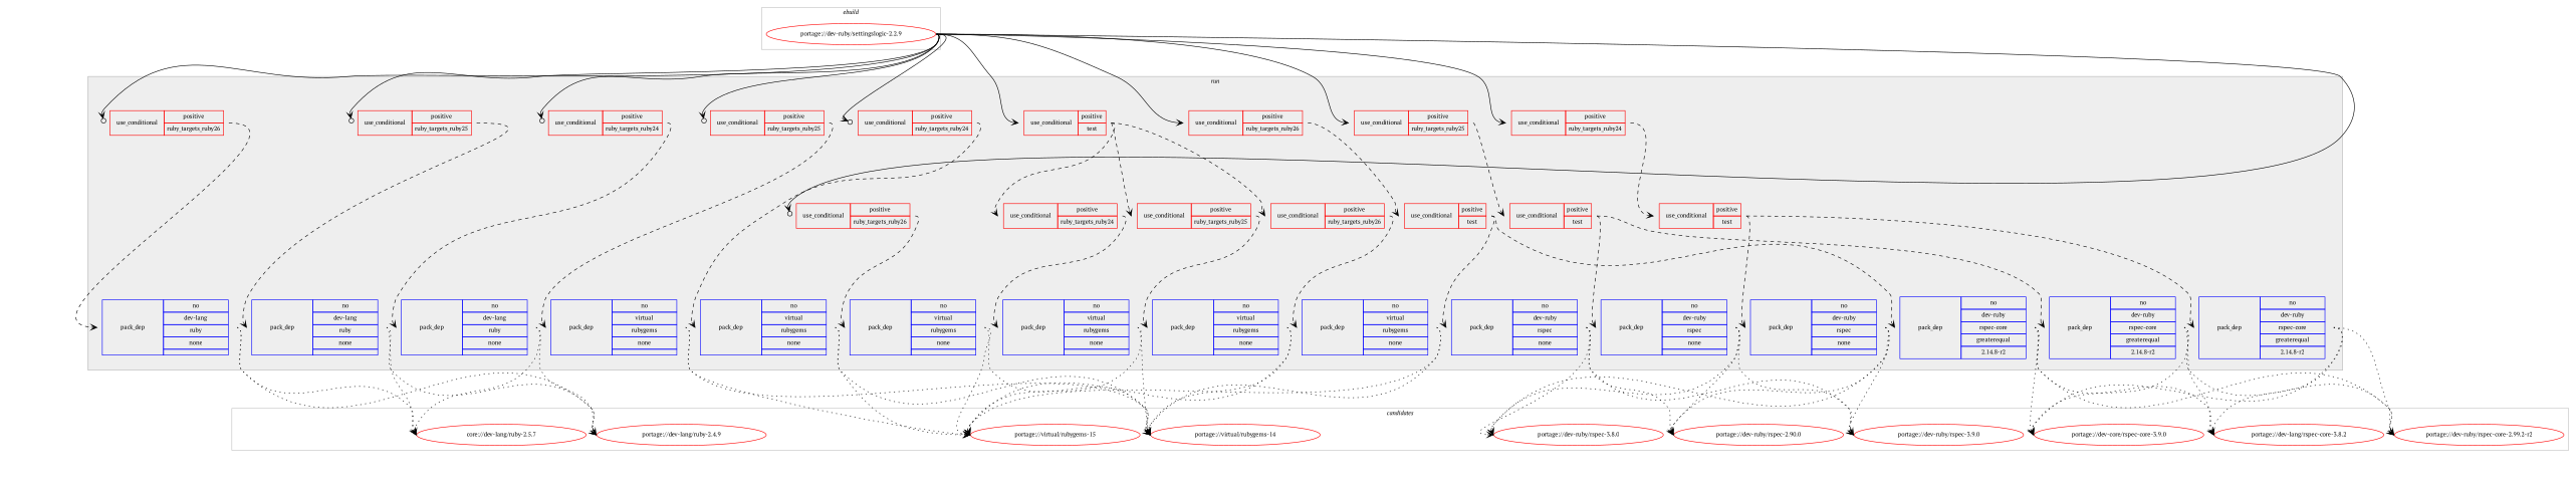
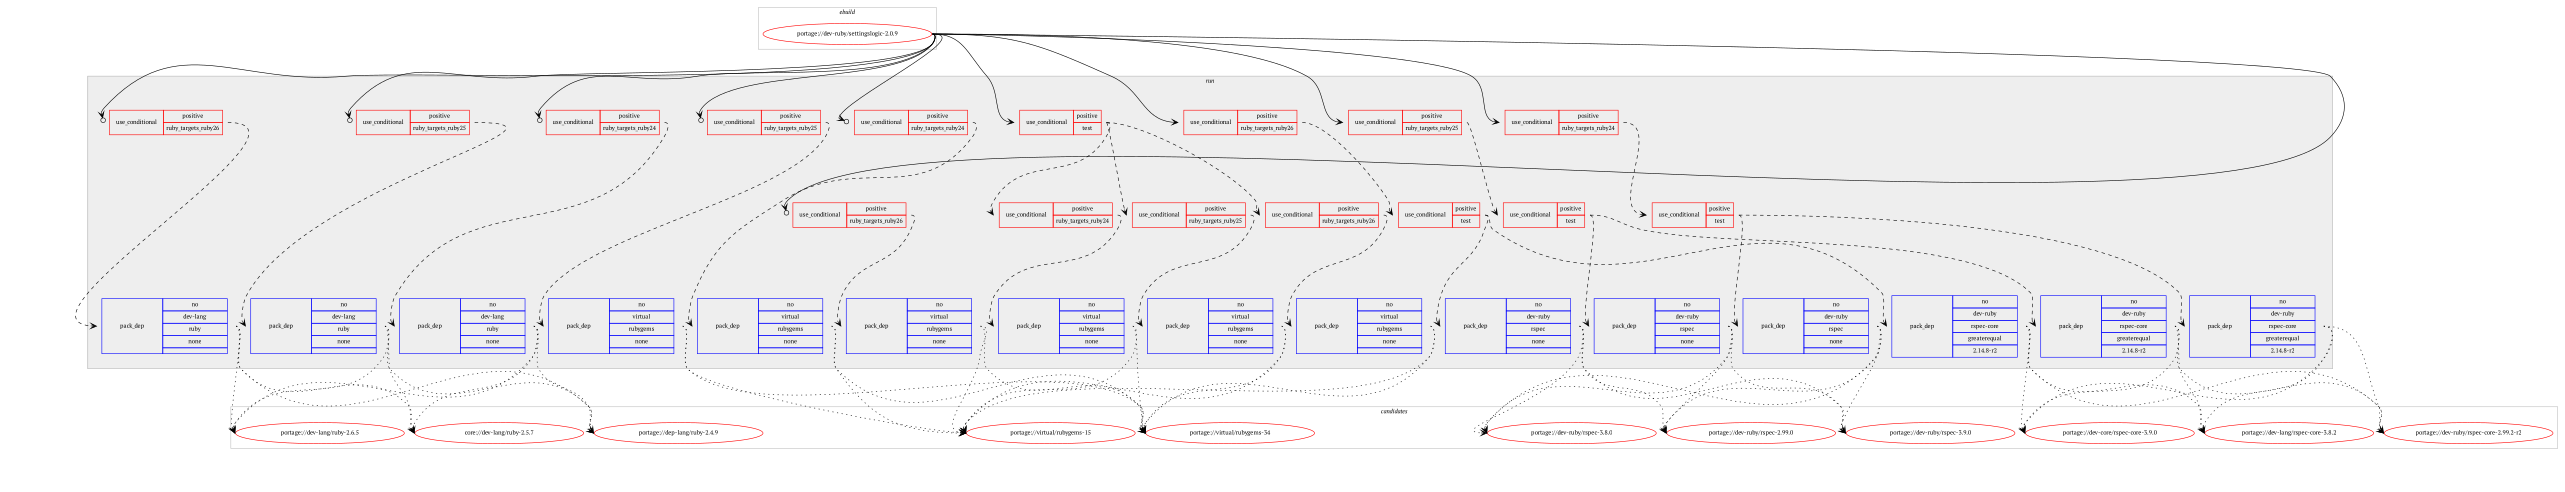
  digraph {
    compound=true
    concentrate=true
    fontname="PT Serif"
    fontsize=10
    newrank=true
    rankdir=TB
    ranksep=1.5
    node [color=red fontname="PT Serif" fontsize=10 shape=none]
    edge [arrowhead=vee fontname="PT Serif" headport=w style=dotted tailport=e weight=100]
-   n1 [label="portage://dev-ruby/settingslogic-2.2.9" width=4 shape=""]
+   n1 [label="portage://dev-ruby/settingslogic-2.0.9" width=4 shape=""]
    n2 [color=blue label=<<TABLE BORDER="0" CELLBORDER="1" CELLSPACING="0" CELLPADDING="4" WIDTH="220"><TR><TD ROWSPAN="6" CELLPADDING="30">pack_dep</TD></TR><TR><TD WIDTH="110">no</TD></TR><TR><TD>dev-ruby</TD></TR><TR><TD>rspec</TD></TR><TR><TD>none</TD></TR><TR><TD></TD></TR></TABLE>>]
    n3 [color=blue label=<<TABLE BORDER="0" CELLBORDER="1" CELLSPACING="0" CELLPADDING="4" WIDTH="220"><TR><TD ROWSPAN="6" CELLPADDING="30">pack_dep</TD></TR><TR><TD WIDTH="110">no</TD></TR><TR><TD>dev-ruby</TD></TR><TR><TD>rspec-core</TD></TR><TR><TD>greaterequal</TD></TR><TR><TD>2.14.8-r2</TD></TR></TABLE>>]
    n4 [label=<<TABLE BORDER="0" CELLBORDER="1" CELLSPACING="0" CELLPADDING="4"><TR><TD ROWSPAN="3" CELLPADDING="10">use_conditional</TD></TR><TR><TD>positive</TD></TR><TR><TD>test</TD></TR></TABLE>>]
    n5 [label=<<TABLE BORDER="0" CELLBORDER="1" CELLSPACING="0" CELLPADDING="4"><TR><TD ROWSPAN="3" CELLPADDING="10">use_conditional</TD></TR><TR><TD>positive</TD></TR><TR><TD>ruby_targets_ruby24</TD></TR></TABLE>>]
    n6 [color=blue label=<<TABLE BORDER="0" CELLBORDER="1" CELLSPACING="0" CELLPADDING="4" WIDTH="220"><TR><TD ROWSPAN="6" CELLPADDING="30">pack_dep</TD></TR><TR><TD WIDTH="110">no</TD></TR><TR><TD>dev-ruby</TD></TR><TR><TD>rspec</TD></TR><TR><TD>none</TD></TR><TR><TD></TD></TR></TABLE>>]
    n7 [color=blue label=<<TABLE BORDER="0" CELLBORDER="1" CELLSPACING="0" CELLPADDING="4" WIDTH="220"><TR><TD ROWSPAN="6" CELLPADDING="30">pack_dep</TD></TR><TR><TD WIDTH="110">no</TD></TR><TR><TD>dev-ruby</TD></TR><TR><TD>rspec-core</TD></TR><TR><TD>greaterequal</TD></TR><TR><TD>2.14.8-r2</TD></TR></TABLE>>]
    n8 [label=<<TABLE BORDER="0" CELLBORDER="1" CELLSPACING="0" CELLPADDING="4"><TR><TD ROWSPAN="3" CELLPADDING="10">use_conditional</TD></TR><TR><TD>positive</TD></TR><TR><TD>test</TD></TR></TABLE>>]
    n9 [label=<<TABLE BORDER="0" CELLBORDER="1" CELLSPACING="0" CELLPADDING="4"><TR><TD ROWSPAN="3" CELLPADDING="10">use_conditional</TD></TR><TR><TD>positive</TD></TR><TR><TD>ruby_targets_ruby25</TD></TR></TABLE>>]
    n10 [color=blue label=<<TABLE BORDER="0" CELLBORDER="1" CELLSPACING="0" CELLPADDING="4" WIDTH="220"><TR><TD ROWSPAN="6" CELLPADDING="30">pack_dep</TD></TR><TR><TD WIDTH="110">no</TD></TR><TR><TD>dev-ruby</TD></TR><TR><TD>rspec</TD></TR><TR><TD>none</TD></TR><TR><TD></TD></TR></TABLE>>]
    n11 [color=blue label=<<TABLE BORDER="0" CELLBORDER="1" CELLSPACING="0" CELLPADDING="4" WIDTH="220"><TR><TD ROWSPAN="6" CELLPADDING="30">pack_dep</TD></TR><TR><TD WIDTH="110">no</TD></TR><TR><TD>dev-ruby</TD></TR><TR><TD>rspec-core</TD></TR><TR><TD>greaterequal</TD></TR><TR><TD>2.14.8-r2</TD></TR></TABLE>>]
    n12 [label=<<TABLE BORDER="0" CELLBORDER="1" CELLSPACING="0" CELLPADDING="4"><TR><TD ROWSPAN="3" CELLPADDING="10">use_conditional</TD></TR><TR><TD>positive</TD></TR><TR><TD>test</TD></TR></TABLE>>]
    n13 [label=<<TABLE BORDER="0" CELLBORDER="1" CELLSPACING="0" CELLPADDING="4"><TR><TD ROWSPAN="3" CELLPADDING="10">use_conditional</TD></TR><TR><TD>positive</TD></TR><TR><TD>ruby_targets_ruby26</TD></TR></TABLE>>]
    n14 [color=blue label=<<TABLE BORDER="0" CELLBORDER="1" CELLSPACING="0" CELLPADDING="4" WIDTH="220"><TR><TD ROWSPAN="6" CELLPADDING="30">pack_dep</TD></TR><TR><TD WIDTH="110">no</TD></TR><TR><TD>virtual</TD></TR><TR><TD>rubygems</TD></TR><TR><TD>none</TD></TR><TR><TD></TD></TR></TABLE>>]
    n15 [label=<<TABLE BORDER="0" CELLBORDER="1" CELLSPACING="0" CELLPADDING="4"><TR><TD ROWSPAN="3" CELLPADDING="10">use_conditional</TD></TR><TR><TD>positive</TD></TR><TR><TD>ruby_targets_ruby24</TD></TR></TABLE>>]
    n16 [color=blue label=<<TABLE BORDER="0" CELLBORDER="1" CELLSPACING="0" CELLPADDING="4" WIDTH="220"><TR><TD ROWSPAN="6" CELLPADDING="30">pack_dep</TD></TR><TR><TD WIDTH="110">no</TD></TR><TR><TD>virtual</TD></TR><TR><TD>rubygems</TD></TR><TR><TD>none</TD></TR><TR><TD></TD></TR></TABLE>>]
    n17 [label=<<TABLE BORDER="0" CELLBORDER="1" CELLSPACING="0" CELLPADDING="4"><TR><TD ROWSPAN="3" CELLPADDING="10">use_conditional</TD></TR><TR><TD>positive</TD></TR><TR><TD>ruby_targets_ruby25</TD></TR></TABLE>>]
    n18 [color=blue label=<<TABLE BORDER="0" CELLBORDER="1" CELLSPACING="0" CELLPADDING="4" WIDTH="220"><TR><TD ROWSPAN="6" CELLPADDING="30">pack_dep</TD></TR><TR><TD WIDTH="110">no</TD></TR><TR><TD>virtual</TD></TR><TR><TD>rubygems</TD></TR><TR><TD>none</TD></TR><TR><TD></TD></TR></TABLE>>]
    n19 [label=<<TABLE BORDER="0" CELLBORDER="1" CELLSPACING="0" CELLPADDING="4"><TR><TD ROWSPAN="3" CELLPADDING="10">use_conditional</TD></TR><TR><TD>positive</TD></TR><TR><TD>ruby_targets_ruby26</TD></TR></TABLE>>]
    n20 [label=<<TABLE BORDER="0" CELLBORDER="1" CELLSPACING="0" CELLPADDING="4"><TR><TD ROWSPAN="3" CELLPADDING="10">use_conditional</TD></TR><TR><TD>positive</TD></TR><TR><TD>test</TD></TR></TABLE>>]
    n21 [color=blue label=<<TABLE BORDER="0" CELLBORDER="1" CELLSPACING="0" CELLPADDING="4" WIDTH="220"><TR><TD ROWSPAN="6" CELLPADDING="30">pack_dep</TD></TR><TR><TD WIDTH="110">no</TD></TR><TR><TD>virtual</TD></TR><TR><TD>rubygems</TD></TR><TR><TD>none</TD></TR><TR><TD></TD></TR></TABLE>>]
    n22 [label=<<TABLE BORDER="0" CELLBORDER="1" CELLSPACING="0" CELLPADDING="4"><TR><TD ROWSPAN="3" CELLPADDING="10">use_conditional</TD></TR><TR><TD>positive</TD></TR><TR><TD>ruby_targets_ruby24</TD></TR></TABLE>>]
    n23 [color=blue label=<<TABLE BORDER="0" CELLBORDER="1" CELLSPACING="0" CELLPADDING="4" WIDTH="220"><TR><TD ROWSPAN="6" CELLPADDING="30">pack_dep</TD></TR><TR><TD WIDTH="110">no</TD></TR><TR><TD>dev-lang</TD></TR><TR><TD>ruby</TD></TR><TR><TD>none</TD></TR><TR><TD></TD></TR></TABLE>>]
    n24 [label=<<TABLE BORDER="0" CELLBORDER="1" CELLSPACING="0" CELLPADDING="4"><TR><TD ROWSPAN="3" CELLPADDING="10">use_conditional</TD></TR><TR><TD>positive</TD></TR><TR><TD>ruby_targets_ruby24</TD></TR></TABLE>>]
    n25 [color=blue label=<<TABLE BORDER="0" CELLBORDER="1" CELLSPACING="0" CELLPADDING="4" WIDTH="220"><TR><TD ROWSPAN="6" CELLPADDING="30">pack_dep</TD></TR><TR><TD WIDTH="110">no</TD></TR><TR><TD>dev-lang</TD></TR><TR><TD>ruby</TD></TR><TR><TD>none</TD></TR><TR><TD></TD></TR></TABLE>>]
    n26 [label=<<TABLE BORDER="0" CELLBORDER="1" CELLSPACING="0" CELLPADDING="4"><TR><TD ROWSPAN="3" CELLPADDING="10">use_conditional</TD></TR><TR><TD>positive</TD></TR><TR><TD>ruby_targets_ruby25</TD></TR></TABLE>>]
    n27 [color=blue label=<<TABLE BORDER="0" CELLBORDER="1" CELLSPACING="0" CELLPADDING="4" WIDTH="220"><TR><TD ROWSPAN="6" CELLPADDING="30">pack_dep</TD></TR><TR><TD WIDTH="110">no</TD></TR><TR><TD>virtual</TD></TR><TR><TD>rubygems</TD></TR><TR><TD>none</TD></TR><TR><TD></TD></TR></TABLE>>]
    n28 [label=<<TABLE BORDER="0" CELLBORDER="1" CELLSPACING="0" CELLPADDING="4"><TR><TD ROWSPAN="3" CELLPADDING="10">use_conditional</TD></TR><TR><TD>positive</TD></TR><TR><TD>ruby_targets_ruby25</TD></TR></TABLE>>]
    n29 [color=blue label=<<TABLE BORDER="0" CELLBORDER="1" CELLSPACING="0" CELLPADDING="4" WIDTH="220"><TR><TD ROWSPAN="6" CELLPADDING="30">pack_dep</TD></TR><TR><TD WIDTH="110">no</TD></TR><TR><TD>dev-lang</TD></TR><TR><TD>ruby</TD></TR><TR><TD>none</TD></TR><TR><TD></TD></TR></TABLE>>]
    n30 [label=<<TABLE BORDER="0" CELLBORDER="1" CELLSPACING="0" CELLPADDING="4"><TR><TD ROWSPAN="3" CELLPADDING="10">use_conditional</TD></TR><TR><TD>positive</TD></TR><TR><TD>ruby_targets_ruby26</TD></TR></TABLE>>]
    n31 [color=blue label=<<TABLE BORDER="0" CELLBORDER="1" CELLSPACING="0" CELLPADDING="4" WIDTH="220"><TR><TD ROWSPAN="6" CELLPADDING="30">pack_dep</TD></TR><TR><TD WIDTH="110">no</TD></TR><TR><TD>virtual</TD></TR><TR><TD>rubygems</TD></TR><TR><TD>none</TD></TR><TR><TD></TD></TR></TABLE>>]
    n32 [label=<<TABLE BORDER="0" CELLBORDER="1" CELLSPACING="0" CELLPADDING="4"><TR><TD ROWSPAN="3" CELLPADDING="10">use_conditional</TD></TR><TR><TD>positive</TD></TR><TR><TD>ruby_targets_ruby26</TD></TR></TABLE>>]
-   n33 [label="portage://dev-ruby/rspec-2.90.0" width=4 shape=""]
+   n33 [label="portage://dev-ruby/rspec-2.99.0" width=4 shape=""]
    n34 [label="portage://dev-ruby/rspec-3.8.0" width=4 shape=""]
    n35 [label="portage://dev-ruby/rspec-3.9.0" width=4 shape=""]
    n36 [label="portage://dev-ruby/rspec-core-2.99.2-r2" width=4 shape=""]
    n37 [label="portage://dev-lang/rspec-core-3.8.2" width=4 shape=""]
    n38 [label="portage://dev-core/rspec-core-3.9.0" width=4 shape=""]
-   n39 [label="portage://virtual/rubygems-14" width=4 shape=""]
+   n39 [label="portage://virtual/rubygems-34" width=4 shape=""]
    n40 [label="portage://virtual/rubygems-15" width=4 shape=""]
-   n41 [label="portage://dev-lang/ruby-2.4.9" width=4 shape=""]
+   n41 [label="portage://dep-lang/ruby-2.4.9" width=4 shape=""]
    n42 [label="core://dev-lang/ruby-2.5.7" width=4 shape=""]
+   n43 [label="portage://dev-lang/ruby-2.6.5" width=4 shape=""]
    subgraph cluster_1 {
      color=gray
      label=<<i>ebuild</i>>
      rank=same
      n1
    }
    subgraph cluster_2 {
      color=gray
      label=<<i>dependencies</i>>
      subgraph cluster_3 {
        color=gray
        fillcolor="#eeeeee"
        label=<<i>compile</i>>
        style=filled
        subgraph sub_4 {
          color=gray
          fillcolor="#eeeeee"
          label=<<i>compile</i>>
          style=filled
          n5
          subgraph sub_5 {
            color=gray
            fillcolor="#eeeeee"
            label=<<i>compile</i>>
            style=filled
            n4
            subgraph sub_6 {
              color=gray
              fillcolor="#eeeeee"
              label=<<i>compile</i>>
              style=filled
              n2
            }
            subgraph sub_7 {
              color=gray
              fillcolor="#eeeeee"
              label=<<i>compile</i>>
              style=filled
              n3
            }
          }
        }
        subgraph sub_8 {
          color=gray
          fillcolor="#eeeeee"
          label=<<i>compile</i>>
          style=filled
          n9
          subgraph sub_9 {
            color=gray
            fillcolor="#eeeeee"
            label=<<i>compile</i>>
            style=filled
            n8
            subgraph sub_10 {
              color=gray
              fillcolor="#eeeeee"
              label=<<i>compile</i>>
              style=filled
              n6
            }
            subgraph sub_11 {
              color=gray
              fillcolor="#eeeeee"
              label=<<i>compile</i>>
              style=filled
              n7
            }
          }
        }
        subgraph sub_12 {
          color=gray
          fillcolor="#eeeeee"
          label=<<i>compile</i>>
          style=filled
          n13
          subgraph sub_13 {
            color=gray
            fillcolor="#eeeeee"
            label=<<i>compile</i>>
            style=filled
            n12
            subgraph sub_14 {
              color=gray
              fillcolor="#eeeeee"
              label=<<i>compile</i>>
              style=filled
              n10
            }
            subgraph sub_15 {
              color=gray
              fillcolor="#eeeeee"
              label=<<i>compile</i>>
              style=filled
              n11
            }
          }
        }
        subgraph sub_16 {
          color=gray
          fillcolor="#eeeeee"
          label=<<i>compile</i>>
          style=filled
          n20
          subgraph sub_17 {
            color=gray
            fillcolor="#eeeeee"
            label=<<i>compile</i>>
            style=filled
            n15
            subgraph sub_18 {
              color=gray
              fillcolor="#eeeeee"
              label=<<i>compile</i>>
              style=filled
              n14
            }
          }
          subgraph sub_19 {
            color=gray
            fillcolor="#eeeeee"
            label=<<i>compile</i>>
            style=filled
            n17
            subgraph sub_20 {
              color=gray
              fillcolor="#eeeeee"
              label=<<i>compile</i>>
              style=filled
              n16
            }
          }
          subgraph sub_21 {
            color=gray
            fillcolor="#eeeeee"
            label=<<i>compile</i>>
            style=filled
            n19
            subgraph sub_22 {
              color=gray
              fillcolor="#eeeeee"
              label=<<i>compile</i>>
              style=filled
              n18
            }
          }
        }
      }
      subgraph cluster_23 {
        color=gray
        fillcolor="#eeeeee"
        label=<<i>compile and run</i>>
        style=filled
        subgraph sub_24 {
          color=gray
          fillcolor="#eeeeee"
          label=<<i>compile and run</i>>
          style=filled
          n22
          subgraph sub_25 {
            color=gray
            fillcolor="#eeeeee"
            label=<<i>compile and run</i>>
            style=filled
            n21
          }
        }
        subgraph sub_26 {
          color=gray
          fillcolor="#eeeeee"
          label=<<i>compile and run</i>>
          style=filled
          n24
          subgraph sub_27 {
            color=gray
            fillcolor="#eeeeee"
            label=<<i>compile and run</i>>
            style=filled
            n23
          }
        }
        subgraph sub_28 {
          color=gray
          fillcolor="#eeeeee"
          label=<<i>compile and run</i>>
          style=filled
          n26
          subgraph sub_29 {
            color=gray
            fillcolor="#eeeeee"
            label=<<i>compile and run</i>>
            style=filled
            n25
          }
        }
        subgraph sub_30 {
          color=gray
          fillcolor="#eeeeee"
          label=<<i>compile and run</i>>
          style=filled
          n28
          subgraph sub_31 {
            color=gray
            fillcolor="#eeeeee"
            label=<<i>compile and run</i>>
            style=filled
            n27
          }
        }
        subgraph sub_32 {
          color=gray
          fillcolor="#eeeeee"
          label=<<i>compile and run</i>>
          style=filled
          n30
          subgraph sub_33 {
            color=gray
            fillcolor="#eeeeee"
            label=<<i>compile and run</i>>
            style=filled
            n29
          }
        }
        subgraph sub_34 {
          color=gray
          fillcolor="#eeeeee"
          label=<<i>compile and run</i>>
          style=filled
          n32
          subgraph sub_35 {
            color=gray
            fillcolor="#eeeeee"
            label=<<i>compile and run</i>>
            style=filled
            n31
          }
        }
      }
      subgraph cluster_36 {
        color=gray
        fillcolor="#eeeeee"
        label=<<i>run</i>>
        style=filled
      }
    }
    subgraph cluster_37 {
      color=gray
      label=<<i>candidates</i>>
      rank=same
      subgraph sub_38 {
        color=black
        label=<<i>candidates</i>>
        nodesep=1
        rank=same
        n33
        n34
        n35
      }
      subgraph sub_39 {
        color=black
        label=<<i>candidates</i>>
        nodesep=1
        rank=same
        n36
        n37
        n38
      }
      subgraph sub_40 {
        color=black
        label=<<i>candidates</i>>
        nodesep=1
        rank=same
        n33
        n34
        n35
      }
      subgraph sub_41 {
        color=black
        label=<<i>candidates</i>>
        nodesep=1
        rank=same
        n36
        n37
        n38
      }
      subgraph sub_42 {
        color=black
        label=<<i>candidates</i>>
        nodesep=1
        rank=same
        n33
        n34
        n35
      }
      subgraph sub_43 {
        color=black
        label=<<i>candidates</i>>
        nodesep=1
        rank=same
        n36
        n37
        n38
      }
      subgraph sub_44 {
        color=black
        label=<<i>candidates</i>>
        nodesep=1
        rank=same
        n39
        n40
      }
      subgraph sub_45 {
        color=black
        label=<<i>candidates</i>>
        nodesep=1
        rank=same
        n39
        n40
      }
      subgraph sub_46 {
        color=black
        label=<<i>candidates</i>>
        nodesep=1
        rank=same
        n39
        n40
      }
      subgraph sub_47 {
        color=black
        label=<<i>candidates</i>>
        nodesep=1
        rank=same
        n41
        n42
+       n43
      }
      subgraph sub_48 {
        color=black
        label=<<i>candidates</i>>
        nodesep=1
        rank=same
        n39
        n40
      }
      subgraph sub_49 {
        color=black
        label=<<i>candidates</i>>
        nodesep=1
        rank=same
        n41
        n42
+       n43
      }
      subgraph sub_50 {
        color=black
        label=<<i>candidates</i>>
        nodesep=1
        rank=same
        n39
        n40
      }
      subgraph sub_51 {
        color=black
        label=<<i>candidates</i>>
        nodesep=1
        rank=same
        n41
        n42
+       n43
      }
      subgraph sub_52 {
        color=black
        label=<<i>candidates</i>>
        nodesep=1
        rank=same
        n39
        n40
      }
    }
    n1 -> n5 [style=solid weight=20]
    n1 -> n9 [style=solid weight=20]
    n1 -> n13 [style=solid weight=20]
    n1 -> n20 [style=solid weight=20]
    n1 -> n22 [arrowhead=odotvee style=solid weight=20]
    n1 -> n24 [arrowhead=odotvee style=solid weight=20]
    n1 -> n26 [arrowhead=odotvee style=solid weight=20]
    n1 -> n28 [arrowhead=odotvee style=solid weight=20]
    n1 -> n30 [arrowhead=odotvee style=solid weight=20]
    n1 -> n32 [arrowhead=odotvee style=solid weight=20]
    n2 -> n33
    n2 -> n34
    n2 -> n35
    n3 -> n36
    n3 -> n37
    n3 -> n38
    n4 -> n2 [style=dashed weight=20]
    n4 -> n3 [style=dashed weight=20]
    n5 -> n4 [style=dashed weight=20]
    n6 -> n33
    n6 -> n34
    n6 -> n35
    n7 -> n36
    n7 -> n37
    n7 -> n38
    n8 -> n6 [style=dashed weight=20]
    n8 -> n7 [style=dashed weight=20]
    n9 -> n8 [style=dashed weight=20]
    n10 -> n33
    n10 -> n34
    n10 -> n35
    n11 -> n36
    n11 -> n37
    n11 -> n38
    n12 -> n10 [style=dashed weight=20]
    n12 -> n11 [style=dashed weight=20]
    n13 -> n12 [style=dashed weight=20]
    n14 -> n39
    n14 -> n40
    n15 -> n14 [style=dashed weight=20]
    n16 -> n39
    n16 -> n40
    n17 -> n16 [style=dashed weight=20]
    n18 -> n39
    n18 -> n40
    n19 -> n18 [style=dashed weight=20]
    n20 -> n15 [style=dashed weight=20]
    n20 -> n17 [style=dashed weight=20]
    n20 -> n19 [style=dashed weight=20]
    n21 -> n39
    n21 -> n40
    n22 -> n21 [style=dashed weight=20]
    n23 -> n41
    n23 -> n42
+   n23 -> n43
    n24 -> n23 [style=dashed weight=20]
    n25 -> n41
    n25 -> n42
+   n25 -> n43
    n26 -> n25 [style=dashed weight=20]
    n27 -> n39
    n27 -> n40
    n28 -> n27 [style=dashed weight=20]
    n29 -> n41
    n29 -> n42
+   n29 -> n43
    n30 -> n29 [style=dashed weight=20]
    n31 -> n39
    n31 -> n40
    n32 -> n31 [style=dashed weight=20]
  }
